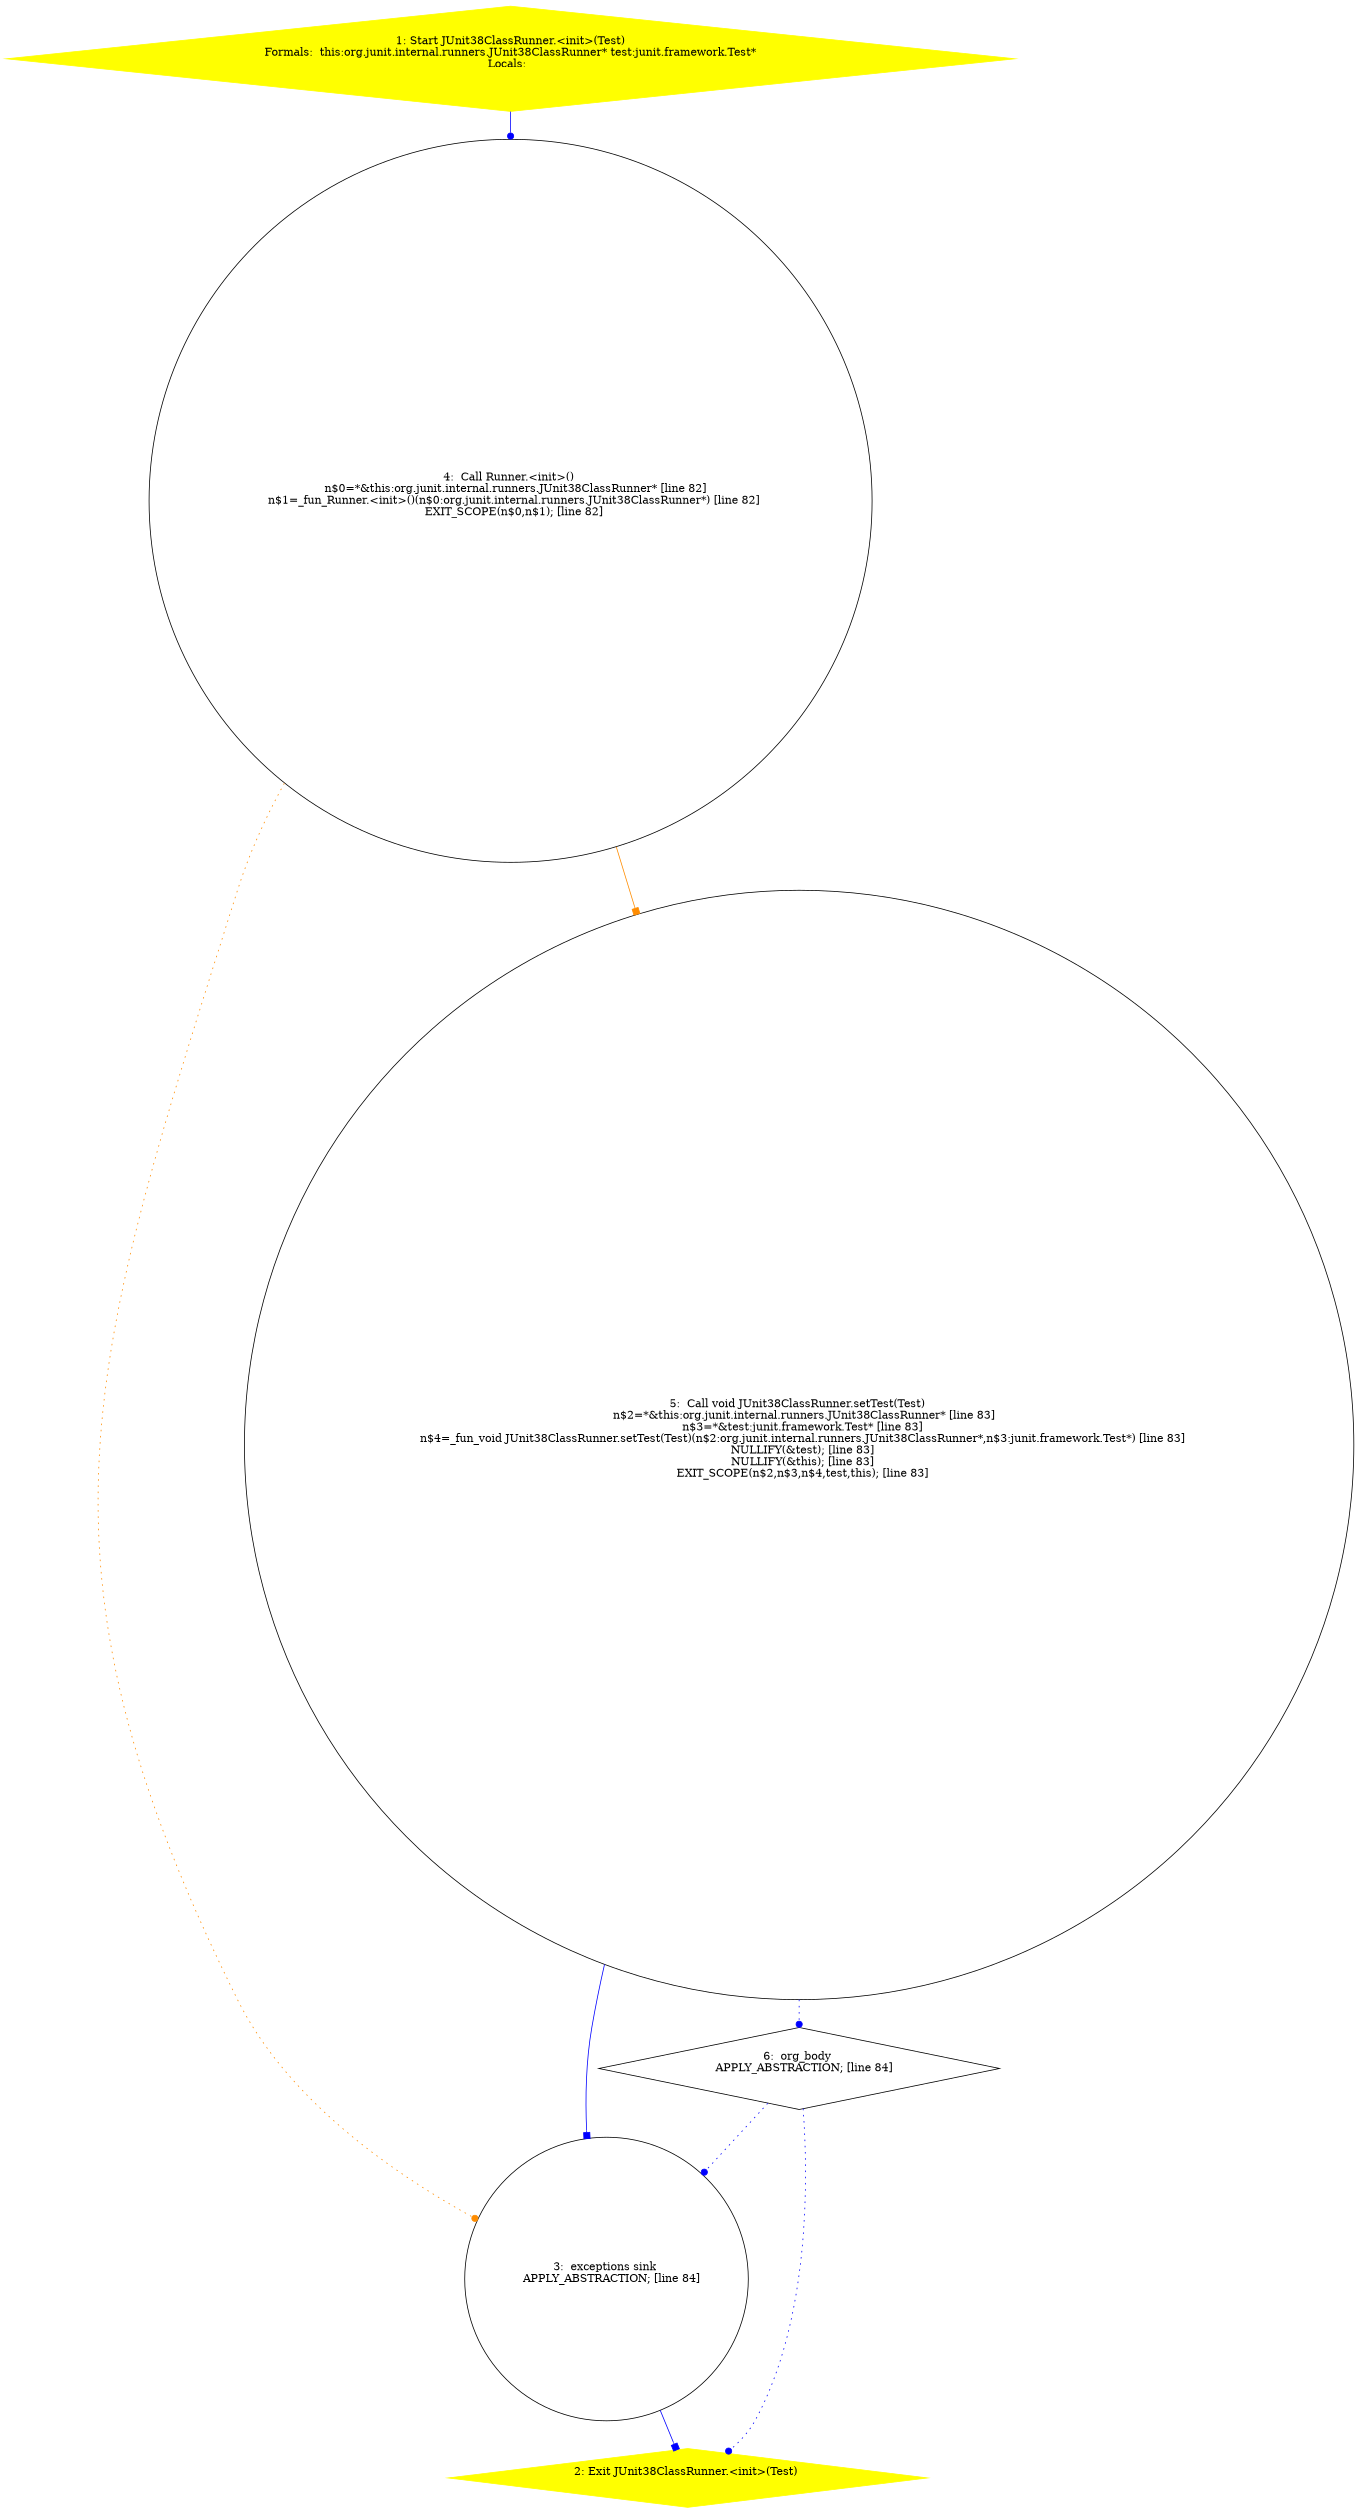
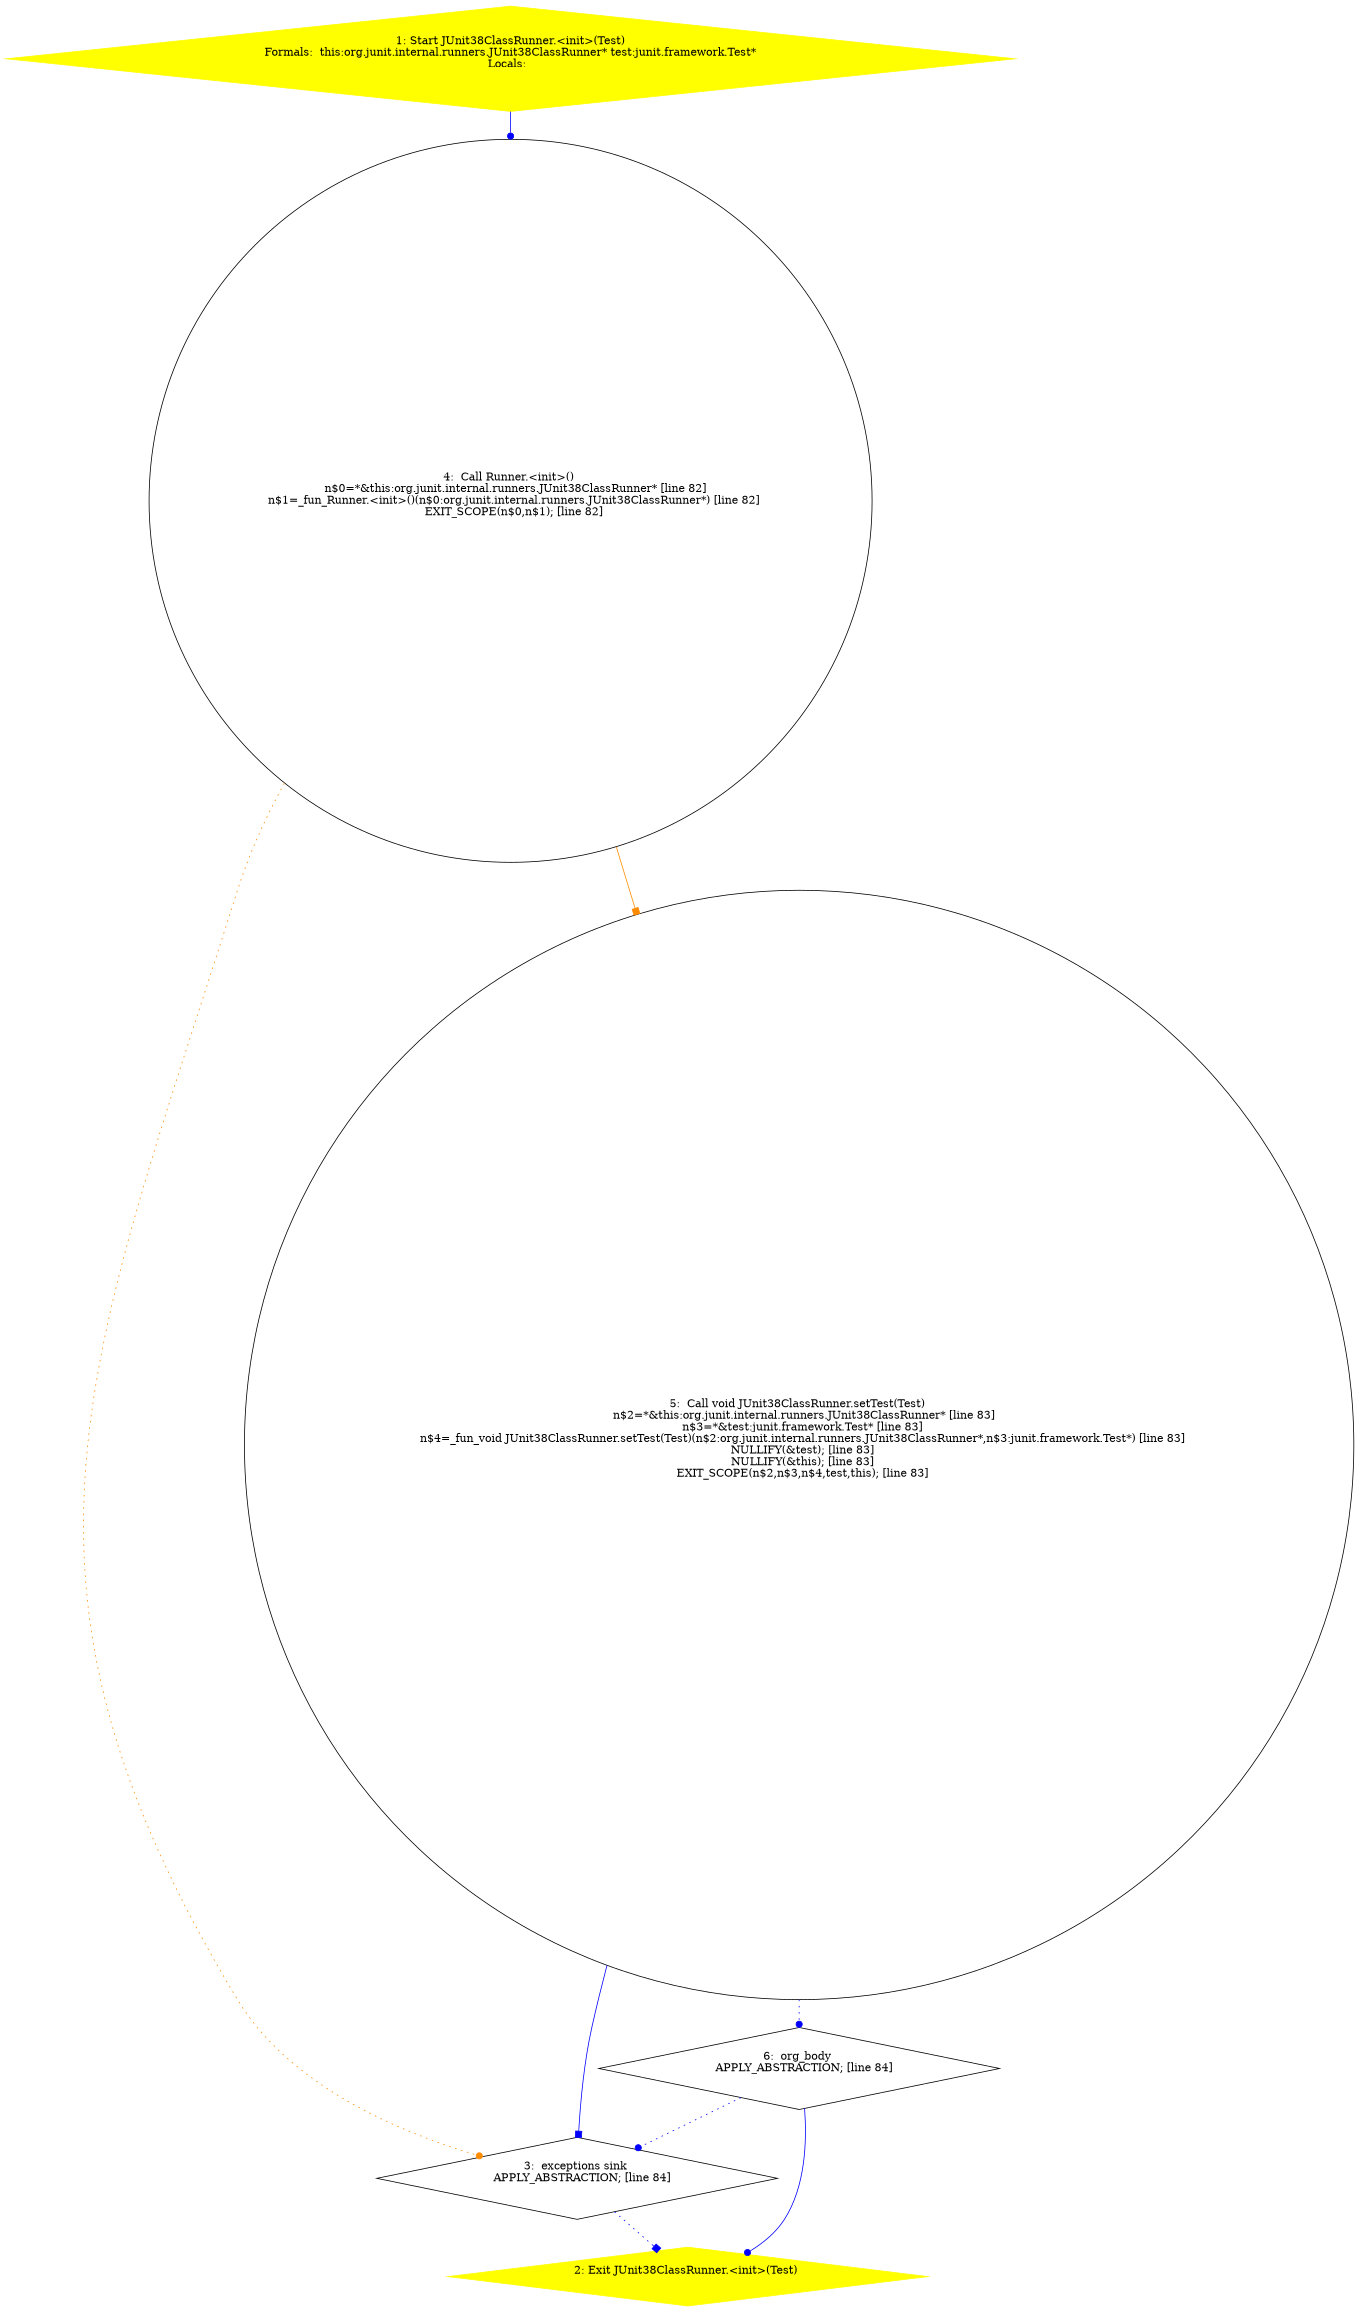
  digraph {
    node [shape=diamond]
    edge [arrowhead=dot color=blue style=solid]
    n1 [color=yellow label="1: Start JUnit38ClassRunner.<init>(Test)\nFormals:  this:org.junit.internal.runners.JUnit38ClassRunner* test:junit.framework.Test*\nLocals:  \n  " style=filled]
    n2 [label="4:  Call Runner.<init>() \n   n$0=*&this:org.junit.internal.runners.JUnit38ClassRunner* [line 82]\n  n$1=_fun_Runner.<init>()(n$0:org.junit.internal.runners.JUnit38ClassRunner*) [line 82]\n  EXIT_SCOPE(n$0,n$1); [line 82]\n " shape=circle]
-   n3 [label="3:  exceptions sink \n   APPLY_ABSTRACTION; [line 84]\n " shape=circle]
+   n3 [label="3:  exceptions sink \n   APPLY_ABSTRACTION; [line 84]\n "]
    n4 [label="5:  Call void JUnit38ClassRunner.setTest(Test) \n   n$2=*&this:org.junit.internal.runners.JUnit38ClassRunner* [line 83]\n  n$3=*&test:junit.framework.Test* [line 83]\n  n$4=_fun_void JUnit38ClassRunner.setTest(Test)(n$2:org.junit.internal.runners.JUnit38ClassRunner*,n$3:junit.framework.Test*) [line 83]\n  NULLIFY(&test); [line 83]\n  NULLIFY(&this); [line 83]\n  EXIT_SCOPE(n$2,n$3,n$4,test,this); [line 83]\n " shape=circle]
    n5 [color=yellow label="2: Exit JUnit38ClassRunner.<init>(Test) \n  " style=filled]
    n6 [label="6:  org_body \n   APPLY_ABSTRACTION; [line 84]\n "]
    n1 -> n2
    n2 -> n3 [color=darkorange style=dotted]
    n2 -> n4 [arrowhead=box color=darkorange]
-   n3 -> n5 [arrowhead=box]
+   n3 -> n5 [arrowhead=box style=dotted]
    n4 -> n3 [arrowhead=box]
    n4 -> n6 [style=dotted]
    n6 -> n3 [style=dotted]
-   n6 -> n5 [style=dotted]
+   n6 -> n5
  }
